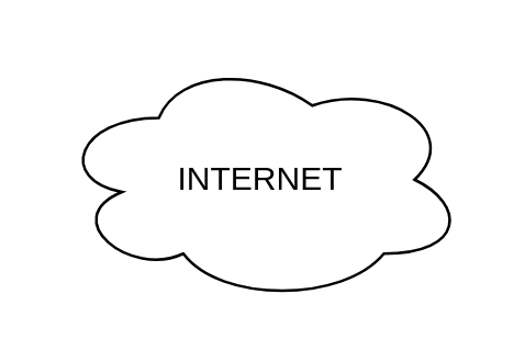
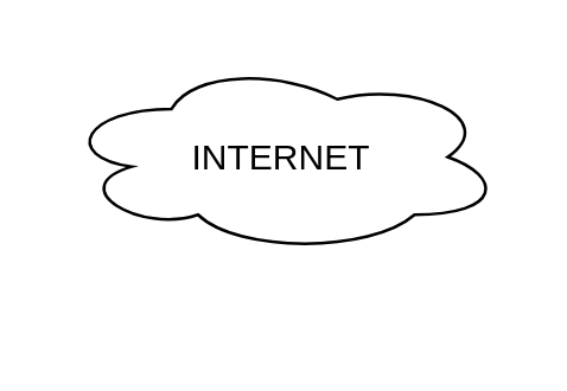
  <mxCell id="0" />
  <mxCell id="1" parent="0" />
- <mxCell id="2" value="INTERNET" style="ellipse;shape=cloud;whiteSpace=wrap;html=1;" vertex="1" parent="1"><mxGeometry x="20" y="20" width="149" height="90" as="geometry" /></mxCell>
+ <mxCell id="2" value="INTERNET" style="ellipse;shape=cloud;whiteSpace=wrap;html=1;" vertex="1" parent="1"><mxGeometry x="20" y="20" width="149" height="65" as="geometry" /></mxCell>
